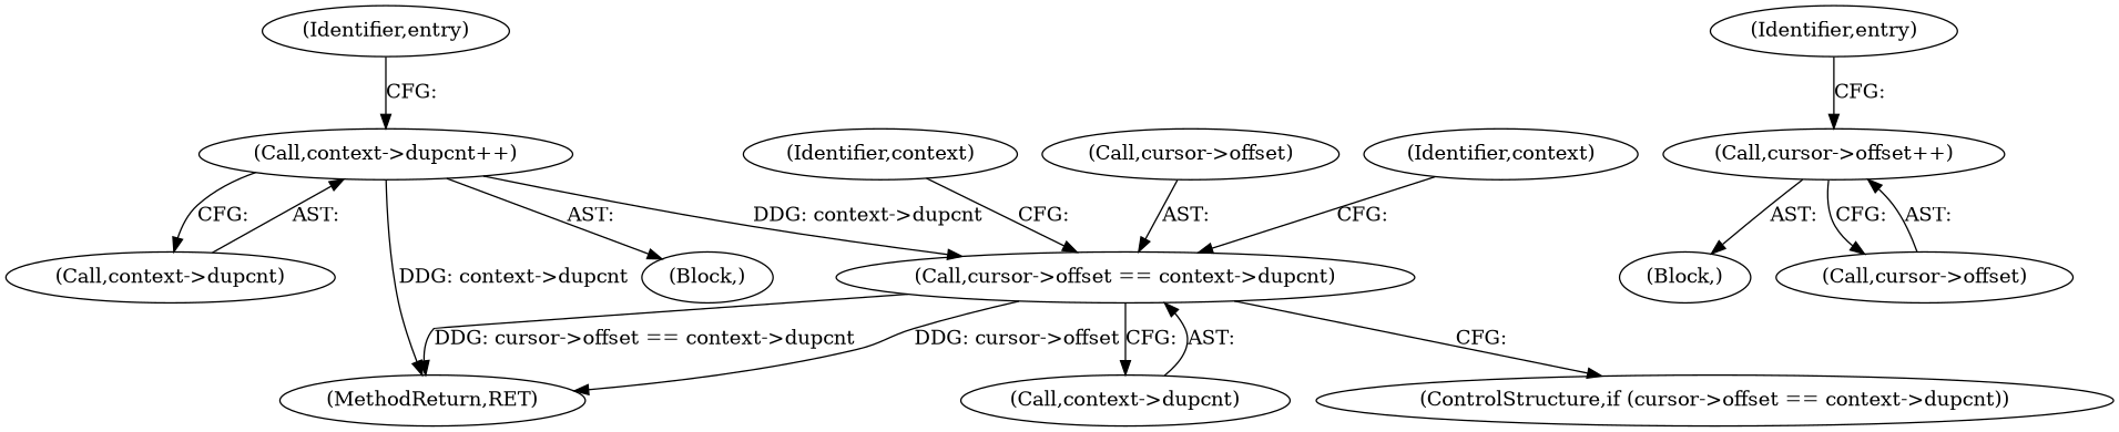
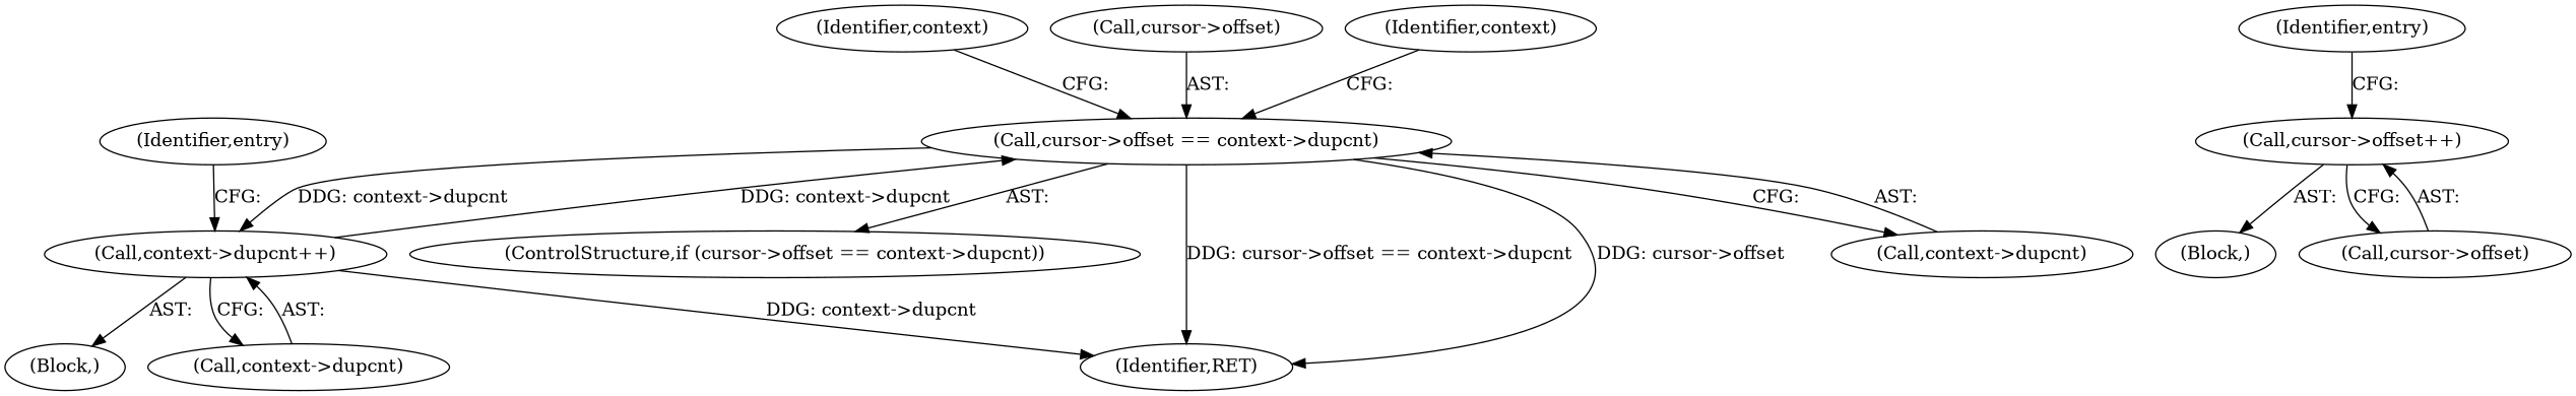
  digraph {
    n1 [label="(Call,cursor->offset == context->dupcnt)"]
    n2 [label="(Call,context->dupcnt++)"]
    n3 [label="(ControlStructure,if (cursor->offset == context->dupcnt))"]
-   n4 [label="(MethodReturn,RET)"]
+   n4 [label="(Identifier,RET)"]
    n5 [label="(Call,context->dupcnt)"]
    n6 [label="(Block,)"]
    n7 [label="(Call,context->dupcnt)"]
    n8 [label="(Call,cursor->offset++)"]
    n9 [label="(Block,)"]
    n10 [label="(Call,cursor->offset)"]
    n11 [label="(Identifier,entry)"]
    n12 [label="(Identifier,context)"]
    n13 [label="(Identifier,entry)"]
    n14 [label="(Call,cursor->offset)"]
    n15 [label="(Identifier,context)"]
-   n1 -> n3 [label="CFG: "]
+   n1 -> n2 [label="DDG: context->dupcnt"]
+   n1 -> n3 [label="AST: "]
    n1 -> n4 [label="DDG: cursor->offset == context->dupcnt"]
    n1 -> n4 [label="DDG: cursor->offset"]
    n1 -> n5 [label="CFG: "]
    n2 -> n1 [label="DDG: context->dupcnt"]
    n2 -> n4 [label="DDG: context->dupcnt"]
    n2 -> n6 [label="AST: "]
    n2 -> n7 [label="CFG: "]
    n5 -> n1 [label="AST: "]
    n7 -> n2 [label="AST: "]
    n8 -> n9 [label="AST: "]
    n8 -> n10 [label="CFG: "]
    n10 -> n8 [label="AST: "]
    n11 -> n2 [label="CFG: "]
    n12 -> n1 [label="CFG: "]
    n13 -> n8 [label="CFG: "]
    n14 -> n1 [label="AST: "]
    n15 -> n1 [label="CFG: "]
  }
